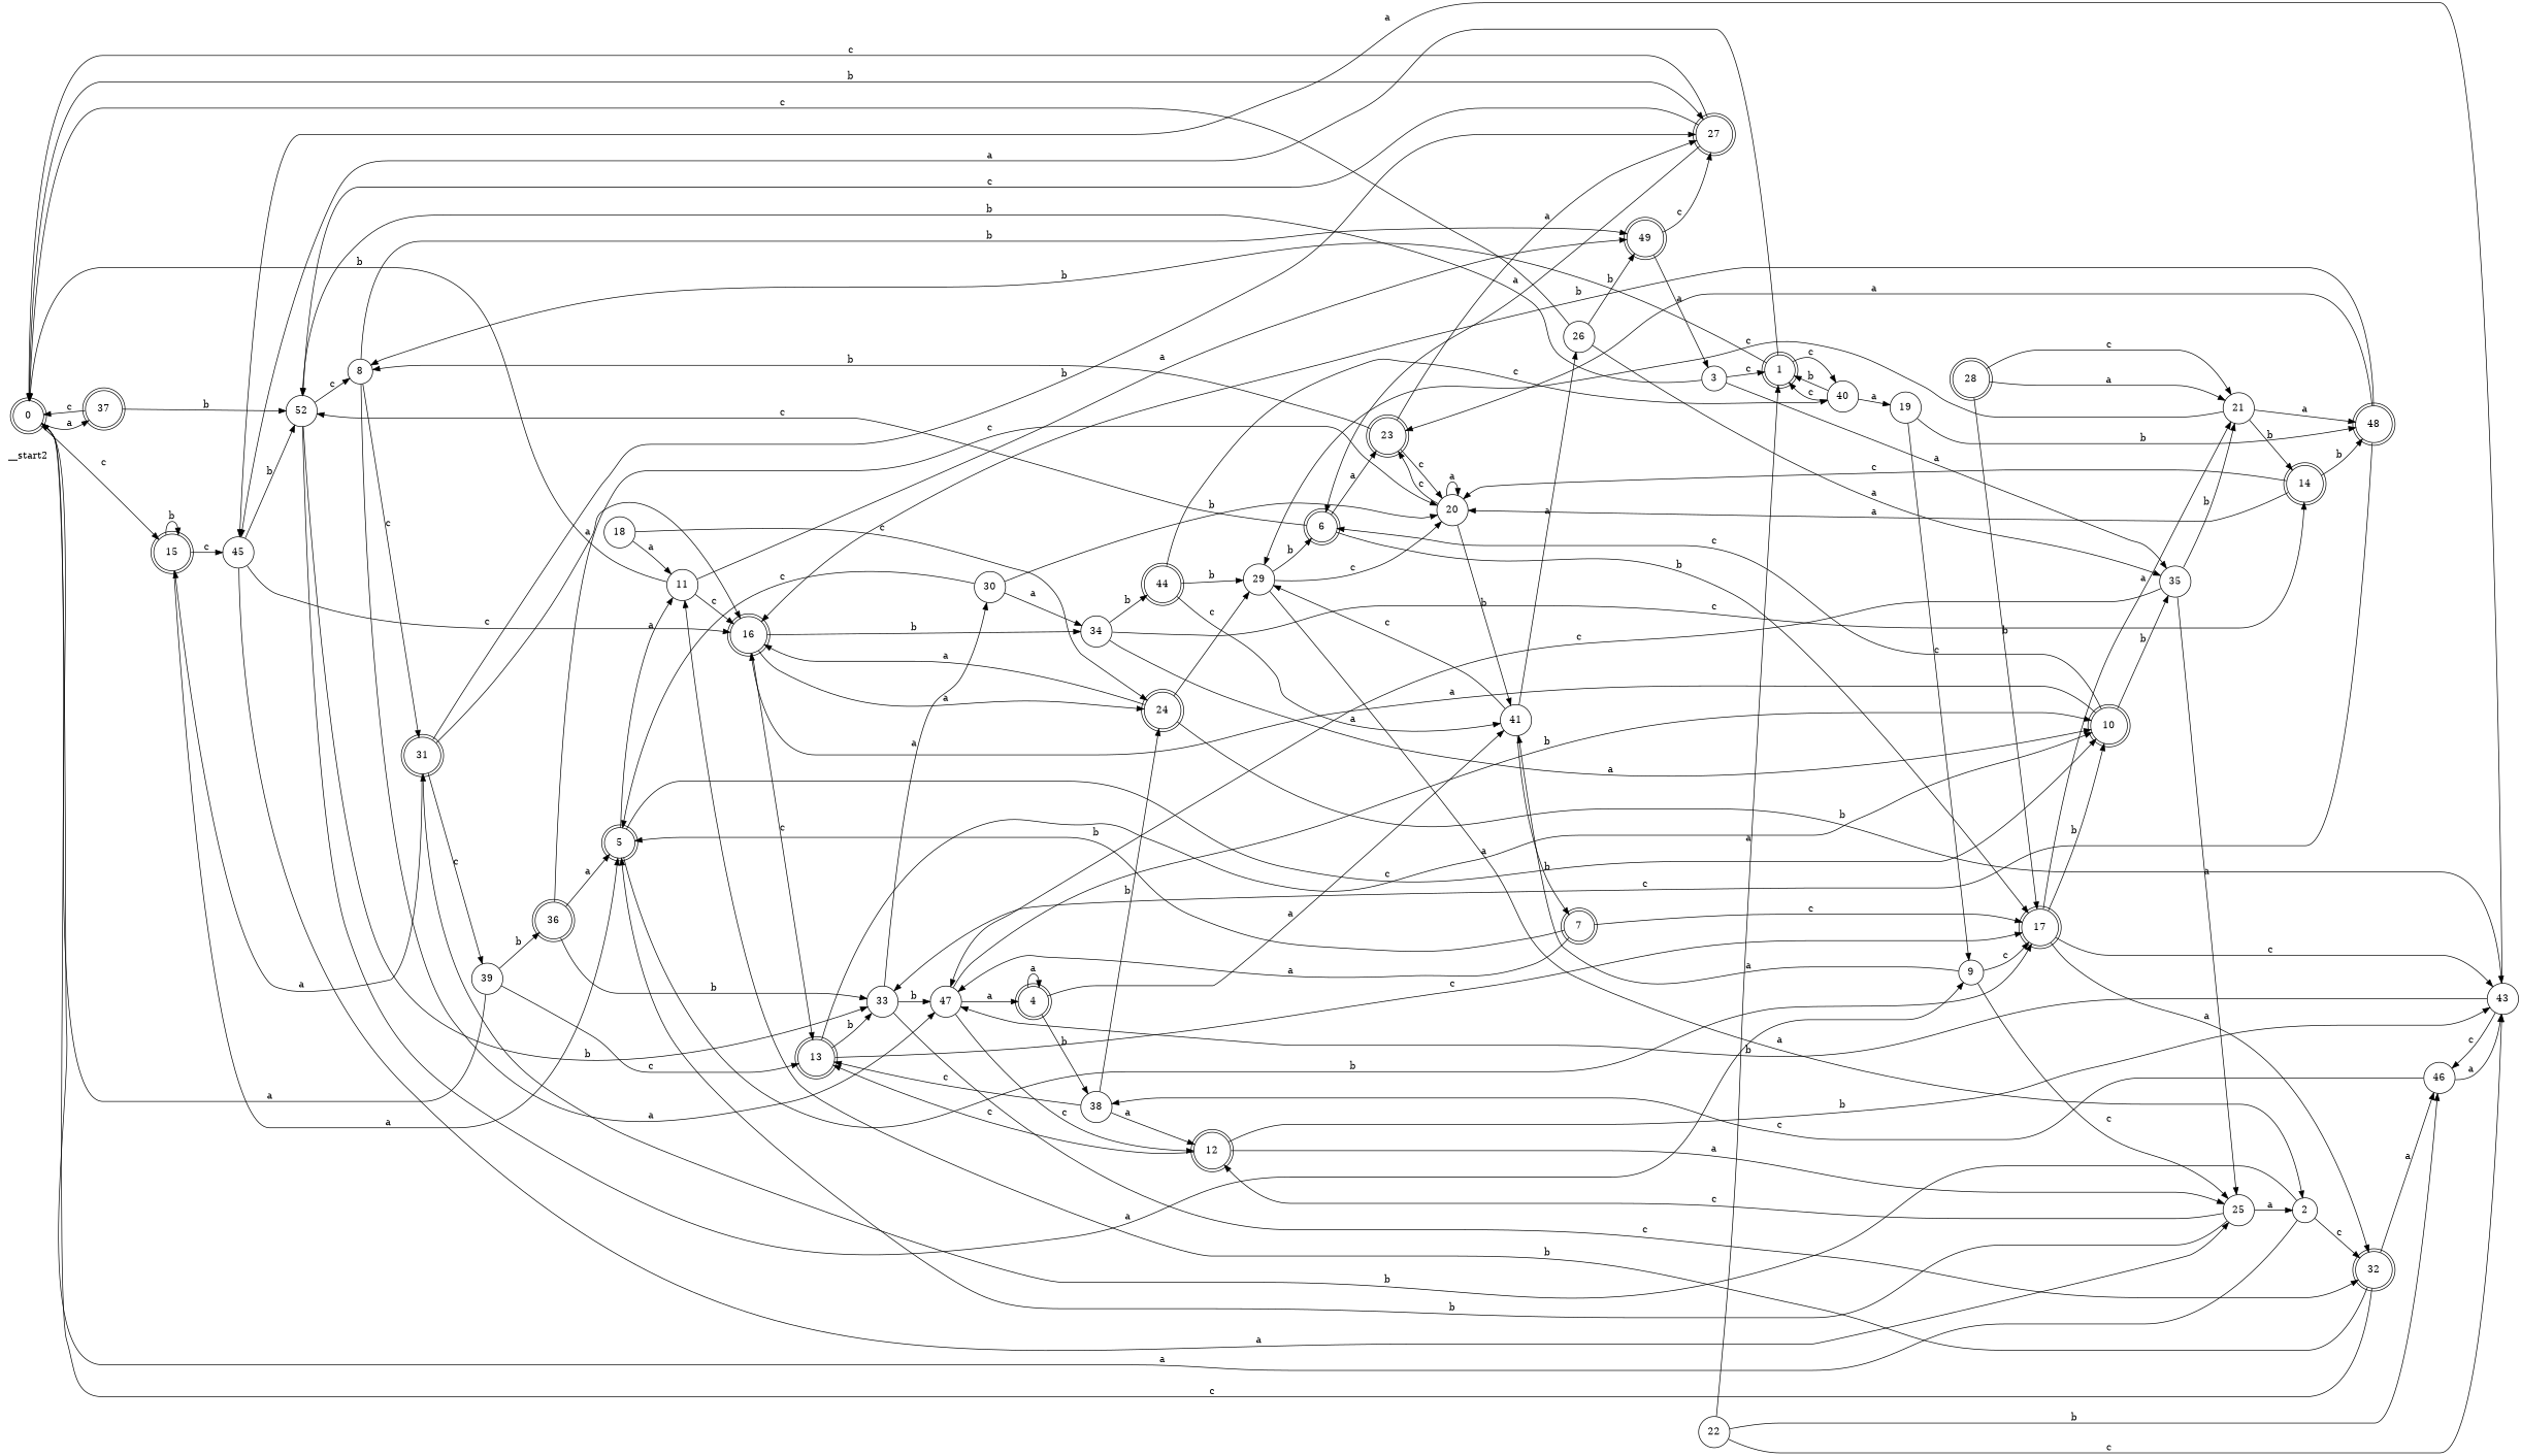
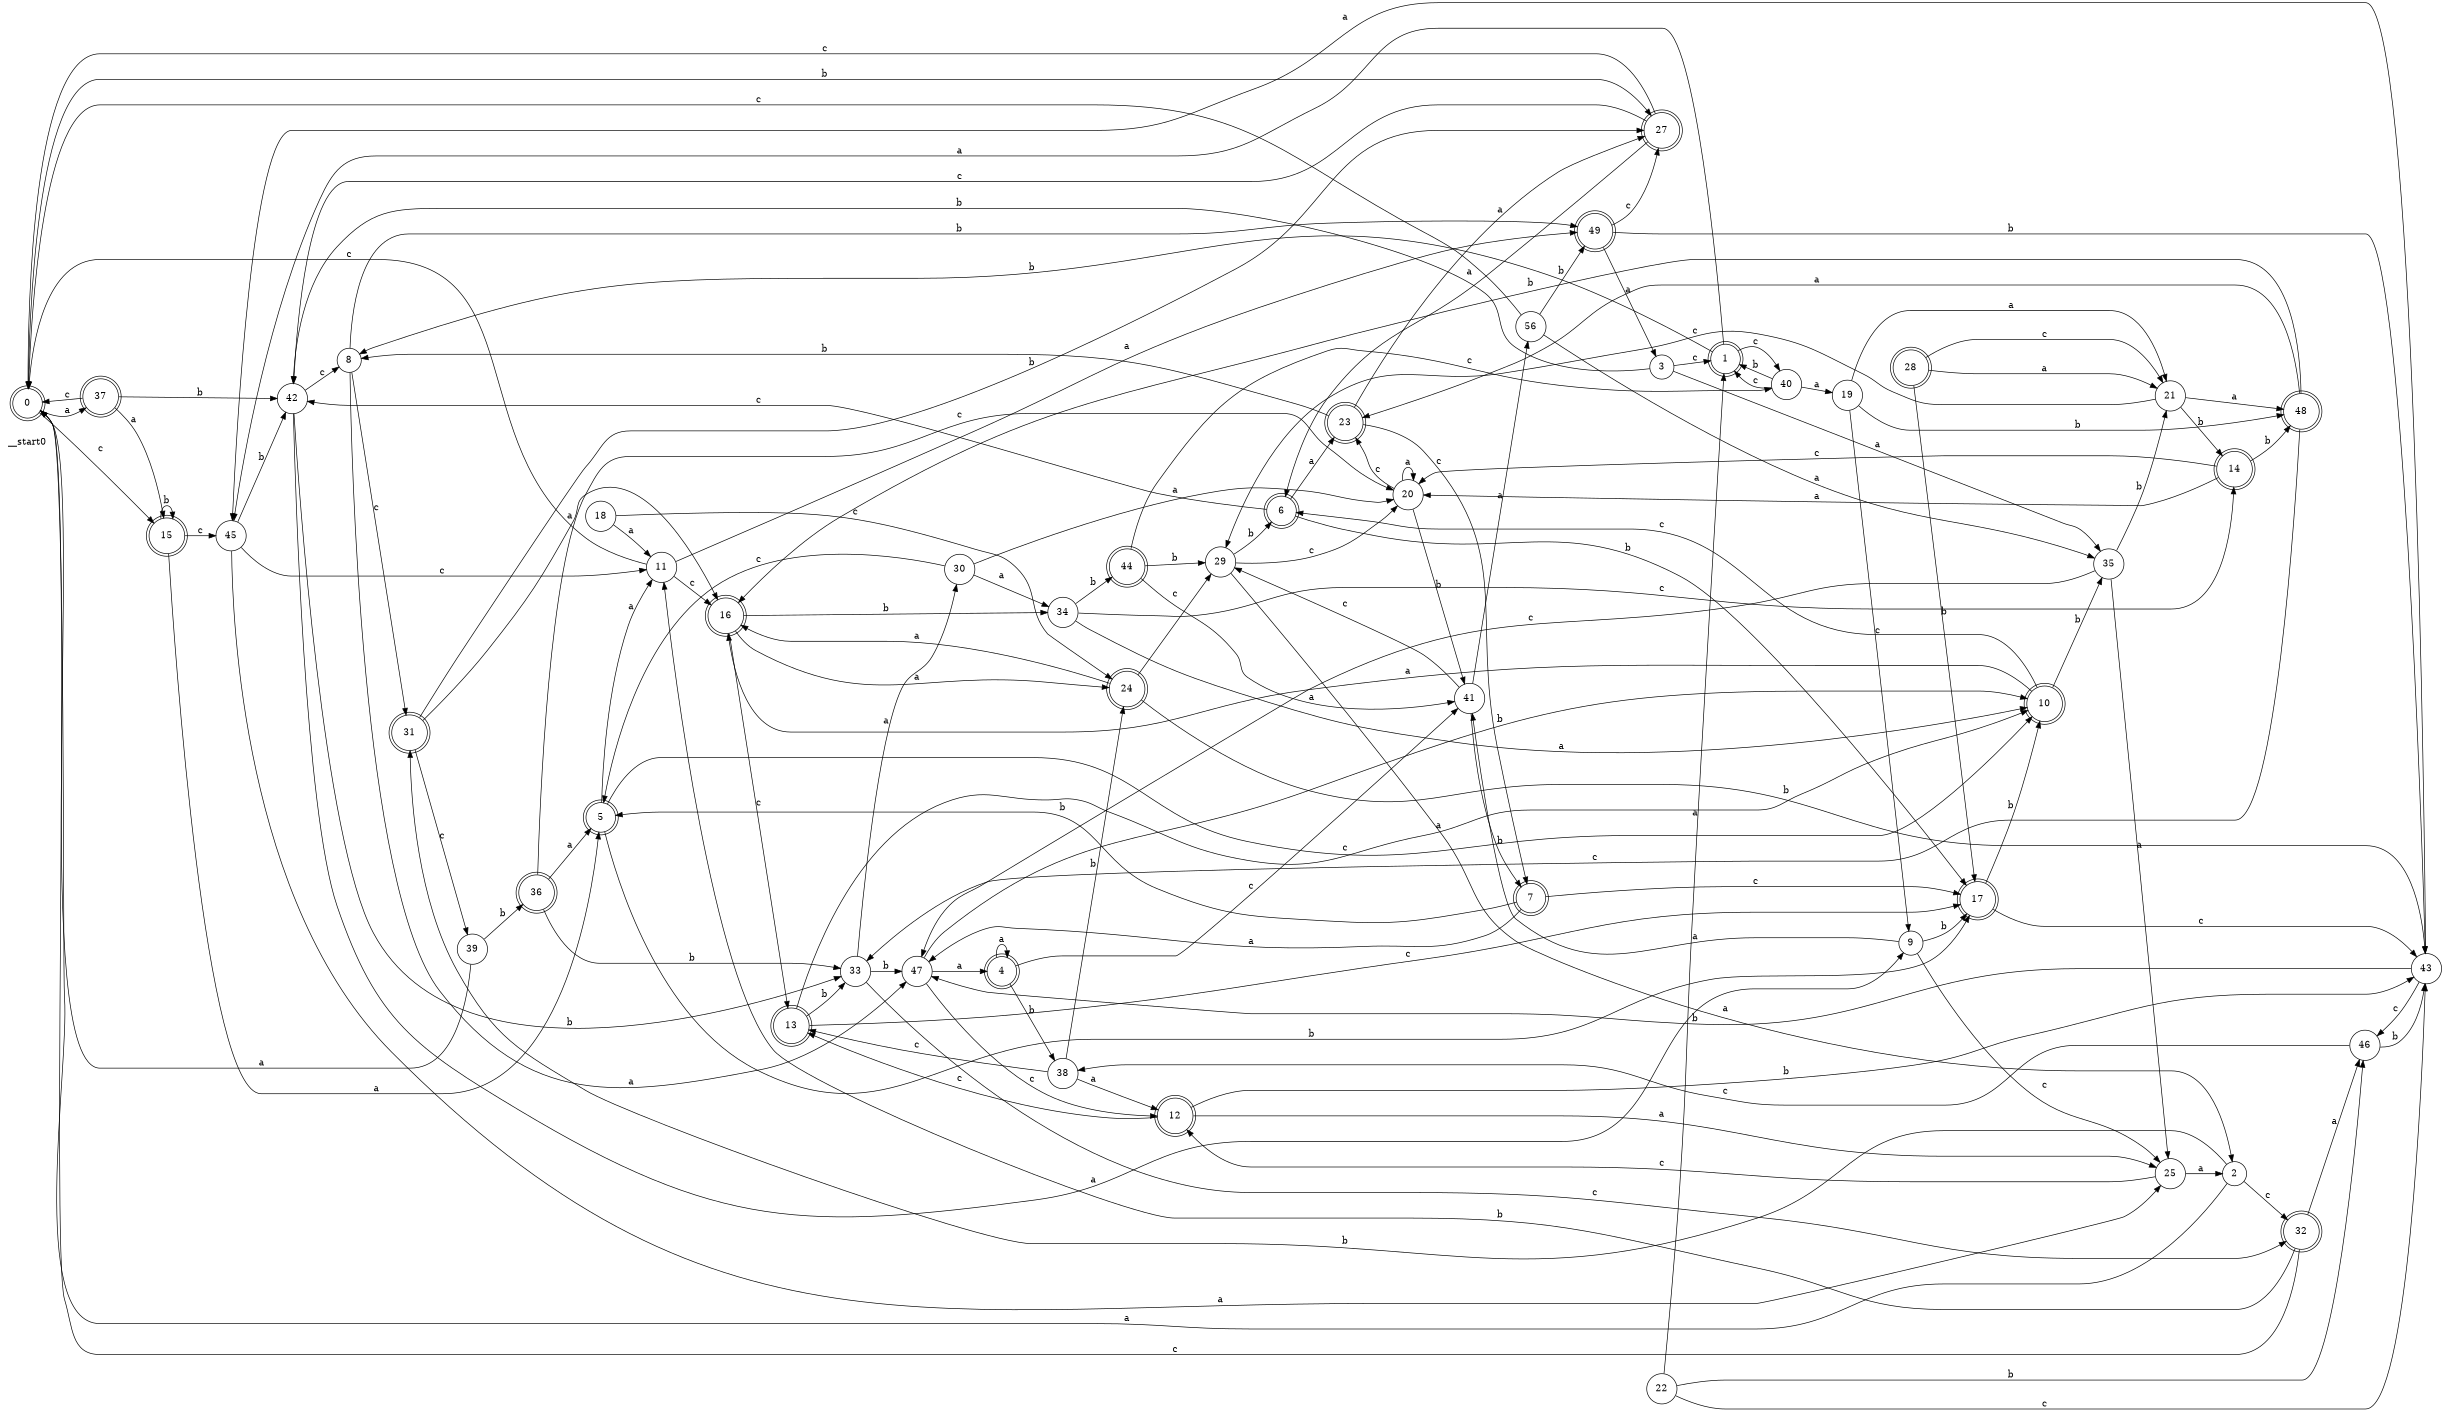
  digraph {
    rankdir=LR
    node [shape=circle color=black fillcolor=white style=filled]
-   __start0 [shape=none label=__start2 color="" fillcolor="" style=""]
+   __start0 [shape=none color="" fillcolor="" style=""]
    n2 [label=0 shape=doublecircle style="rounded,filled"]
    n3 [label=15 shape=doublecircle style="rounded,filled"]
    n4 [label=27 shape=doublecircle style="rounded,filled"]
    n5 [label=37 shape=doublecircle style="rounded,filled"]
    n6 [label=45]
    n7 [label=5 shape=doublecircle style="rounded,filled"]
-   n8 [label=52]
+   n8 [label=42]
    n9 [label=6 shape=doublecircle style="rounded,filled"]
    n10 [label=1 shape=doublecircle style="rounded,filled"]
    n11 [label=8]
    n12 [label=40]
    n13 [label=31 shape=doublecircle style="rounded,filled"]
    n14 [label=47]
    n15 [label=49 shape=doublecircle style="rounded,filled"]
    n16 [label=19]
    n17 [label=25]
    n18 [label=16 shape=doublecircle style="rounded,filled"]
    n19 [label=2]
    n20 [label=32 shape=doublecircle style="rounded,filled"]
    n21 [label=39]
    n22 [label=11]
    n23 [label=46]
    n24 [label=3]
    n25 [label=35]
    n26 [label=21]
    n27 [label=9]
    n28 [label=33]
    n29 [label=4 shape=doublecircle style="rounded,filled"]
    n30 [label=38]
    n31 [label=41]
    n32 [label=12 shape=doublecircle style="rounded,filled"]
    n33 [label=13 shape=doublecircle style="rounded,filled"]
    n34 [label=24 shape=doublecircle style="rounded,filled"]
    n35 [label=7 shape=doublecircle style="rounded,filled"]
    n36 [label=29]
-   n37 [label=26]
+   n37 [label=56]
    n38 [label=10 shape=doublecircle style="rounded,filled"]
    n39 [label=17 shape=doublecircle style="rounded,filled"]
    n40 [label=43]
    n41 [label=23 shape=doublecircle style="rounded,filled"]
    n42 [label=20]
    n43 [label=34]
    n44 [label=30]
    n45 [label=14 shape=doublecircle style="rounded,filled"]
    n46 [label=48 shape=doublecircle style="rounded,filled"]
    n47 [label=44 shape=doublecircle style="rounded,filled"]
    n48 [label=18]
    n49 [label=22]
    n50 [label=28 shape=doublecircle style="rounded,filled"]
    n51 [label=36 shape=doublecircle style="rounded,filled"]
    n2 -> n3 [label=c]
    n2 -> n4 [label=b]
    n2 -> n5 [label=a]
    n3 -> n3 [label=b]
    n3 -> n6 [label=c]
    n3 -> n7 [label=a]
    n4 -> n2 [label=c]
    n4 -> n8 [label=c]
    n4 -> n9 [label=a]
    n5 -> n2 [label=c]
-   n13 -> n3 [label=a]
+   n5 -> n3 [label=a]
    n5 -> n8 [label=b]
    n6 -> n8 [label=b]
    n6 -> n17 [label=a]
-   n6 -> n18 [label=c]
+   n6 -> n22 [label=c]
    n7 -> n22 [label=a]
    n7 -> n38 [label=c]
    n7 -> n39 [label=b]
    n8 -> n11 [label=c]
    n8 -> n27 [label=a]
    n8 -> n28 [label=b]
    n9 -> n8 [label=c]
    n9 -> n39 [label=b]
    n9 -> n41 [label=a]
    n10 -> n6 [label=a]
    n10 -> n11 [label=b]
    n10 -> n12 [label=c]
    n11 -> n13 [label=c]
    n11 -> n14 [label=a]
    n11 -> n15 [label=b]
    n12 -> n10 [label=b]
    n12 -> n10 [label=c]
    n12 -> n16 [label=a]
    n13 -> n4 [label=b]
    n13 -> n18 [label=a]
    n13 -> n21 [label=c]
    n14 -> n29 [label=a]
    n14 -> n32 [label=c]
    n14 -> n38 [label=b]
    n15 -> n4 [label=c]
    n15 -> n24 [label=a]
-   n39 -> n26 [label=a]
+   n15 -> n40 [label=b]
+   n16 -> n26 [label=a]
    n16 -> n27 [label=c]
    n16 -> n46 [label=b]
-   n17 -> n7 [label=b]
    n17 -> n19 [label=a]
    n17 -> n32 [label=c]
    n18 -> n33 [label=c]
    n18 -> n34 [label=a]
    n18 -> n43 [label=b]
    n19 -> n2 [label=a]
    n19 -> n13 [label=b]
    n19 -> n20 [label=c]
    n20 -> n2 [label=c]
    n20 -> n22 [label=b]
    n20 -> n23 [label=a]
    n21 -> n2 [label=a]
-   n21 -> n33 [label=c]
    n21 -> n51 [label=b]
-   n22 -> n2 [label=b]
+   n22 -> n2 [label=c]
    n22 -> n15 [label=a]
    n22 -> n18 [label=c]
    n23 -> n30 [label=c]
-   n23 -> n40 [label=a]
+   n23 -> n40 [label=b]
    n24 -> n8 [label=b]
    n24 -> n10 [label=c]
    n24 -> n25 [label=a]
    n25 -> n14 [label=c]
    n25 -> n17 [label=a]
    n25 -> n26 [label=b]
    n26 -> n36 [label=c]
    n26 -> n45 [label=b]
    n26 -> n46 [label=a]
    n27 -> n17 [label=c]
    n27 -> n31 [label=a]
-   n27 -> n39 [label=c]
+   n27 -> n39 [label=b]
    n28 -> n14 [label=b]
    n28 -> n20 [label=c]
    n28 -> n44 [label=a]
    n29 -> n29 [label=a]
    n29 -> n30 [label=b]
-   n29 -> n31 [label=a]
+   n29 -> n31 [label=c]
    n30 -> n32 [label=a]
    n30 -> n33 [label=c]
    n30 -> n34 [label=b]
    n31 -> n35 [label=b]
    n31 -> n36 [label=c]
    n31 -> n37 [label=a]
    n32 -> n17 [label=a]
    n32 -> n33 [label=c]
    n32 -> n40 [label=b]
    n33 -> n28 [label=b]
    n33 -> n38 [label=a]
    n33 -> n39 [label=c]
    n34 -> n18 [label=a]
    n34 -> n36 [label=c]
    n34 -> n40 [label=b]
    n35 -> n7 [label=b]
    n35 -> n14 [label=a]
    n35 -> n39 [label=c]
    n36 -> n9 [label=b]
    n36 -> n19 [label=a]
    n36 -> n42 [label=c]
    n37 -> n2 [label=c]
    n37 -> n15 [label=b]
    n37 -> n25 [label=a]
    n38 -> n9 [label=c]
    n38 -> n18 [label=a]
    n38 -> n25 [label=b]
-   n39 -> n20 [label=a]
    n39 -> n38 [label=b]
    n39 -> n40 [label=c]
    n40 -> n6 [label=a]
    n40 -> n14 [label=b]
    n40 -> n23 [label=c]
    n41 -> n4 [label=a]
    n41 -> n11 [label=b]
-   n41 -> n42 [label=c]
+   n41 -> n35 [label=c]
    n42 -> n31 [label=b]
    n42 -> n41 [label=c]
    n42 -> n42 [label=a]
    n43 -> n38 [label=a]
    n43 -> n45 [label=c]
    n43 -> n47 [label=b]
    n44 -> n7 [label=c]
-   n44 -> n42 [label=b]
+   n44 -> n42 [label=a]
    n44 -> n43 [label=a]
    n45 -> n42 [label=a]
    n45 -> n42 [label=c]
    n45 -> n46 [label=b]
    n46 -> n18 [label=b]
    n46 -> n28 [label=c]
    n46 -> n41 [label=a]
    n47 -> n12 [label=c]
    n47 -> n31 [label=a]
    n47 -> n36 [label=b]
    n48 -> n22 [label=a]
    n48 -> n34 [label=c]
    n49 -> n10 [label=a]
    n49 -> n23 [label=b]
    n49 -> n40 [label=c]
    n50 -> n26 [label=a]
    n50 -> n26 [label=c]
    n50 -> n39 [label=b]
    n51 -> n7 [label=a]
    n51 -> n28 [label=b]
    n51 -> n42 [label=c]
  }
